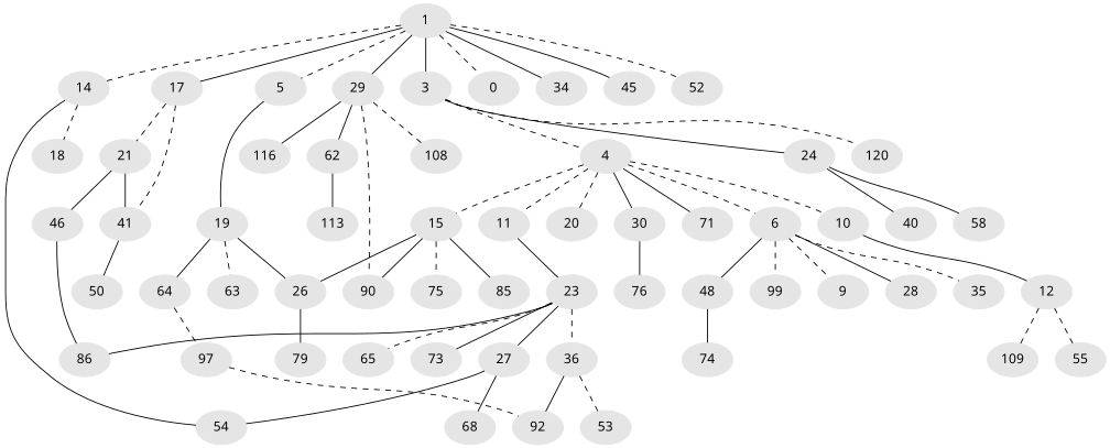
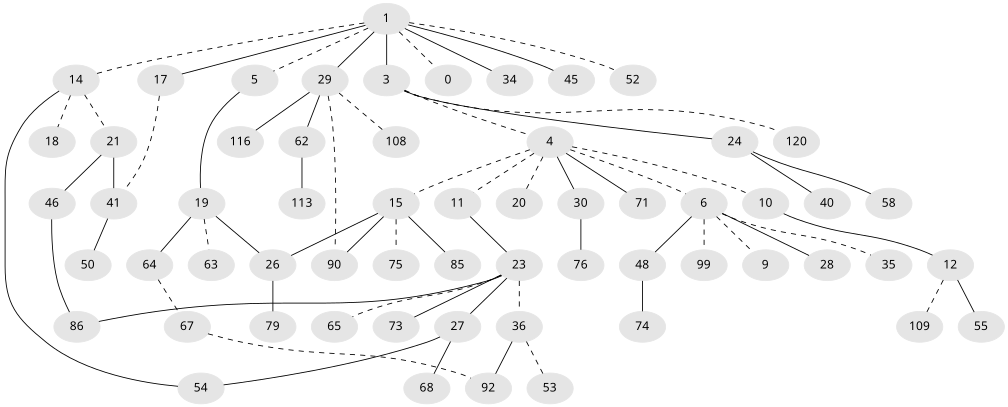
  graph {
    fontname="Noto Sans"
    node [color=gray90 fontname="Noto Sans" style=filled]
    edge [fontname="Noto Sans" style=solid]
    1 [super="+2"]
    3
    5 [super="+88+115"]
    n4 [label=0]
    14 [super="+16+77"]
    17 [super="+100"]
    29 [super="+81+114"]
    34 [super="+49+111"]
    45 [super="+57"]
    52
    4
    24
    120
    19
    18
    21 [super="+22"]
    54 [super="+56"]
    41 [super="+82+43"]
    90 [super="+93"]
    62
    108
    116
    6 [super="+7+101+39"]
    10 [super="+78"]
    11
    15 [super="+72+51+42+25+84"]
    20 [super="+47"]
    30 [super="+60"]
    71
    40
    58
    9 [super="+95"]
    28
    35
    48
    99 [super="+105"]
    12 [super="+66+13"]
    23 [super="+33+32+119"]
    26 [super="+31"]
    75
    85
    76
    63
    64 [super="+104"]
    74
    55 [super="+70"]
    109
    27
    36 [super="+83+87+37+38"]
    65
    73 [super="+107"]
    86
    46 [super="+110"]
    79
    50
-   67 [label=97]
+   67
    68
    53
    92 [super="+96"]
    113
    1 -- 3
    1 -- 5 [style=dashed]
    1 -- n4 [style=dashed]
    1 -- 14 [style=dashed]
    1 -- 17
    1 -- 29
    1 -- 34
    1 -- 45
    1 -- 52 [style=dashed]
    3 -- 4 [style=dashed]
    3 -- 24
    3 -- 120 [style=dashed]
    5 -- 19
    14 -- 18 [style=dashed]
-   17 -- 21 [style=dashed]
+   14 -- 21 [style=dashed]
    14 -- 54
    17 -- 41 [style=dashed]
    29 -- 90 [style=dashed]
    29 -- 62
    29 -- 108 [style=dashed]
    29 -- 116
    4 -- 6 [style=dashed]
    4 -- 10 [style=dashed]
    4 -- 11 [style=dashed]
    4 -- 15 [style=dashed]
    4 -- 20 [style=dashed]
    4 -- 30
    4 -- 71
    24 -- 40
    24 -- 58
    19 -- 26
    19 -- 63 [style=dashed]
    19 -- 64
    21 -- 41
    21 -- 46
    41 -- 50
    62 -- 113
    6 -- 9 [style=dashed]
    6 -- 28
    6 -- 35 [style=dashed]
    6 -- 48
    6 -- 99 [style=dashed]
    10 -- 12
    11 -- 23
    15 -- 90
    15 -- 26
    15 -- 75 [style=dashed]
    15 -- 85
    30 -- 76
    48 -- 74
-   12 -- 55 [style=dashed]
+   12 -- 55
    12 -- 109 [style=dashed]
    23 -- 27
    23 -- 36 [style=dashed weight=2]
    23 -- 65 [style=dashed]
    23 -- 73
    23 -- 86
    26 -- 79
    64 -- 67 [style=dashed]
    27 -- 54
    27 -- 68
    36 -- 53 [style=dashed]
    36 -- 92
    46 -- 86
    67 -- 92 [style=dashed]
  }
